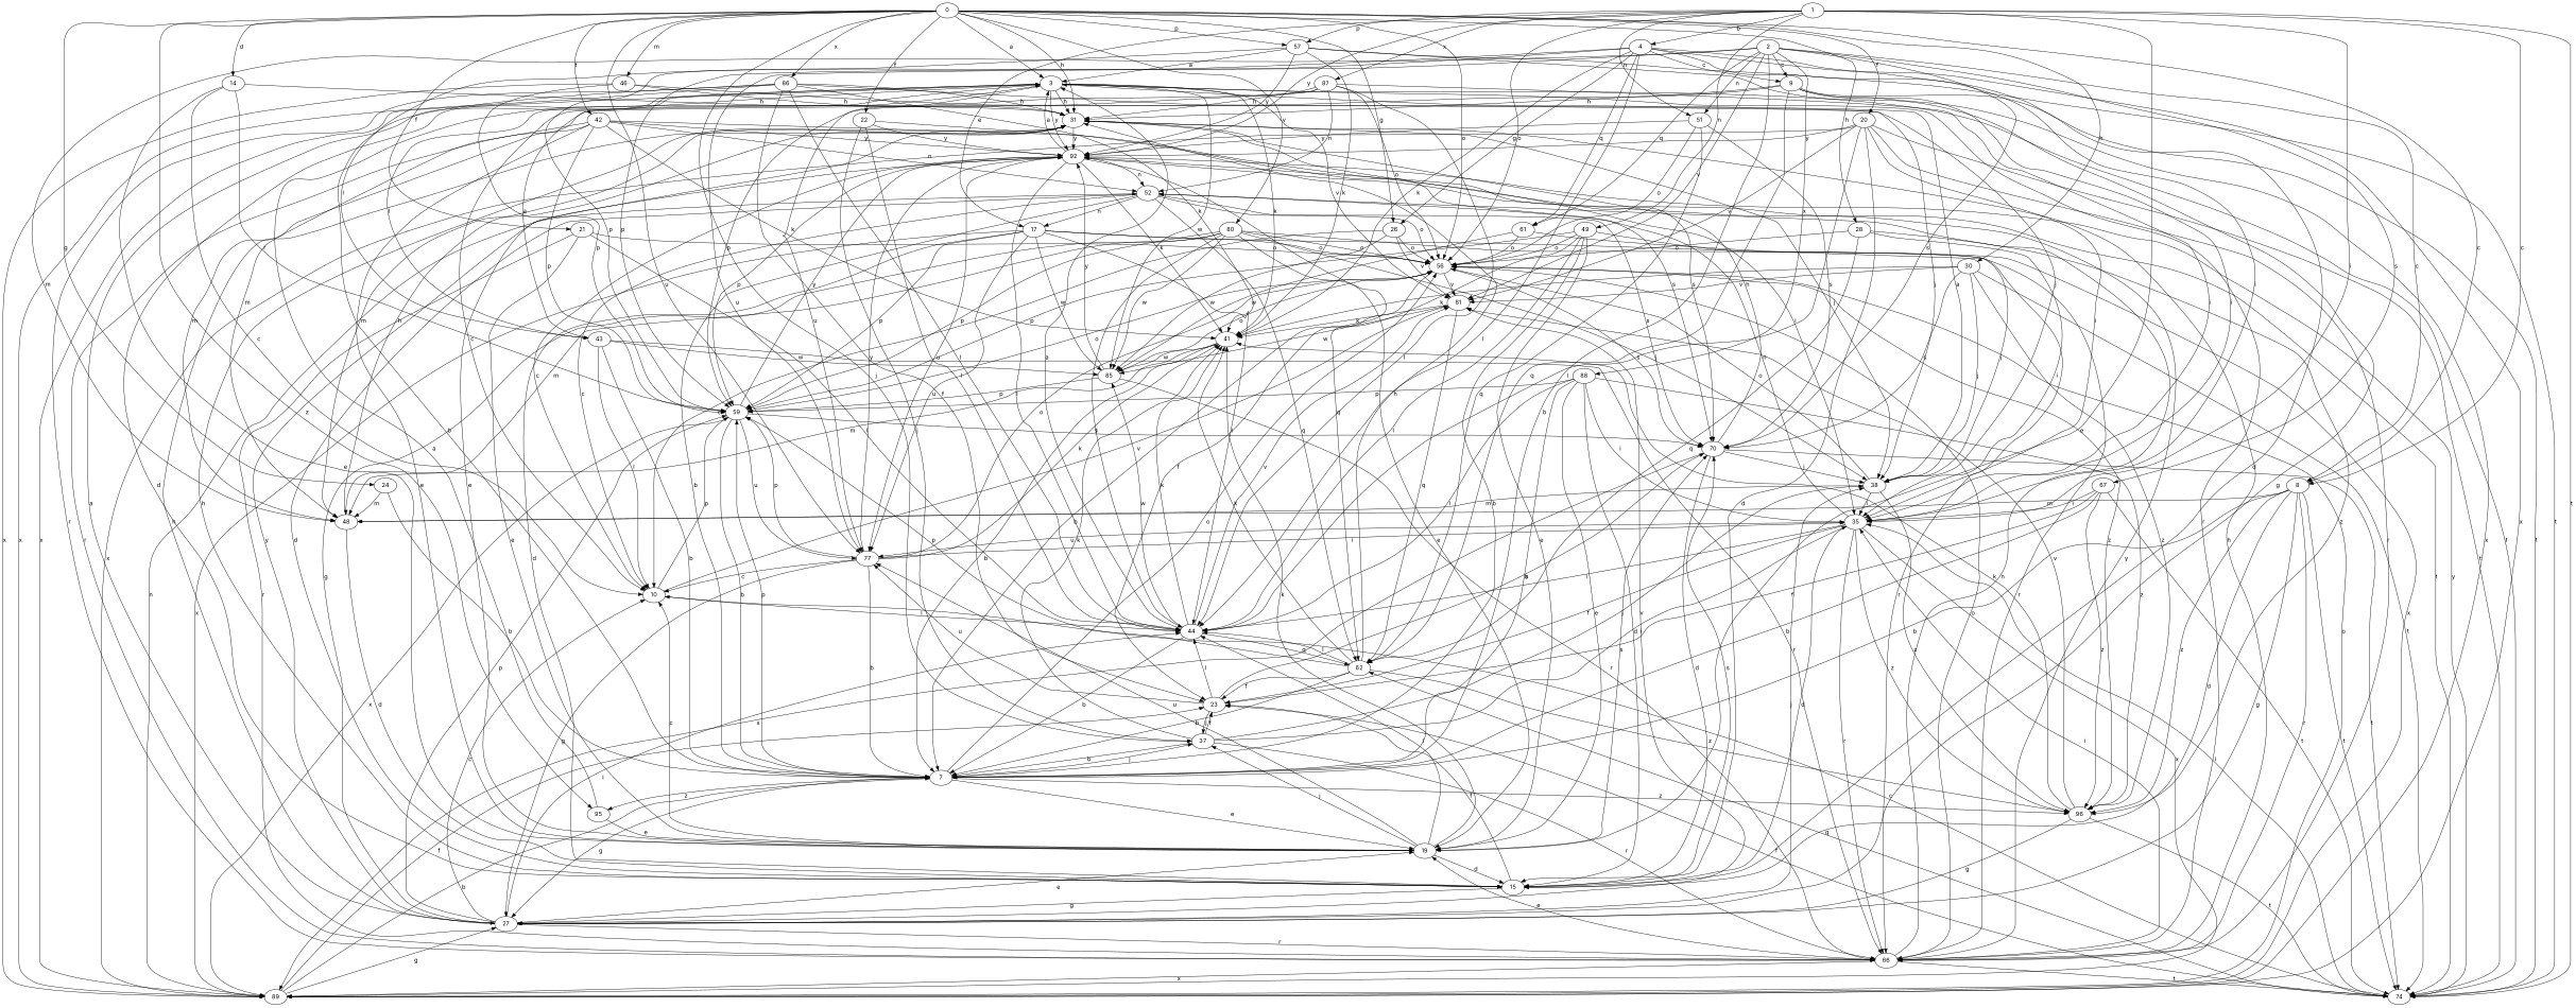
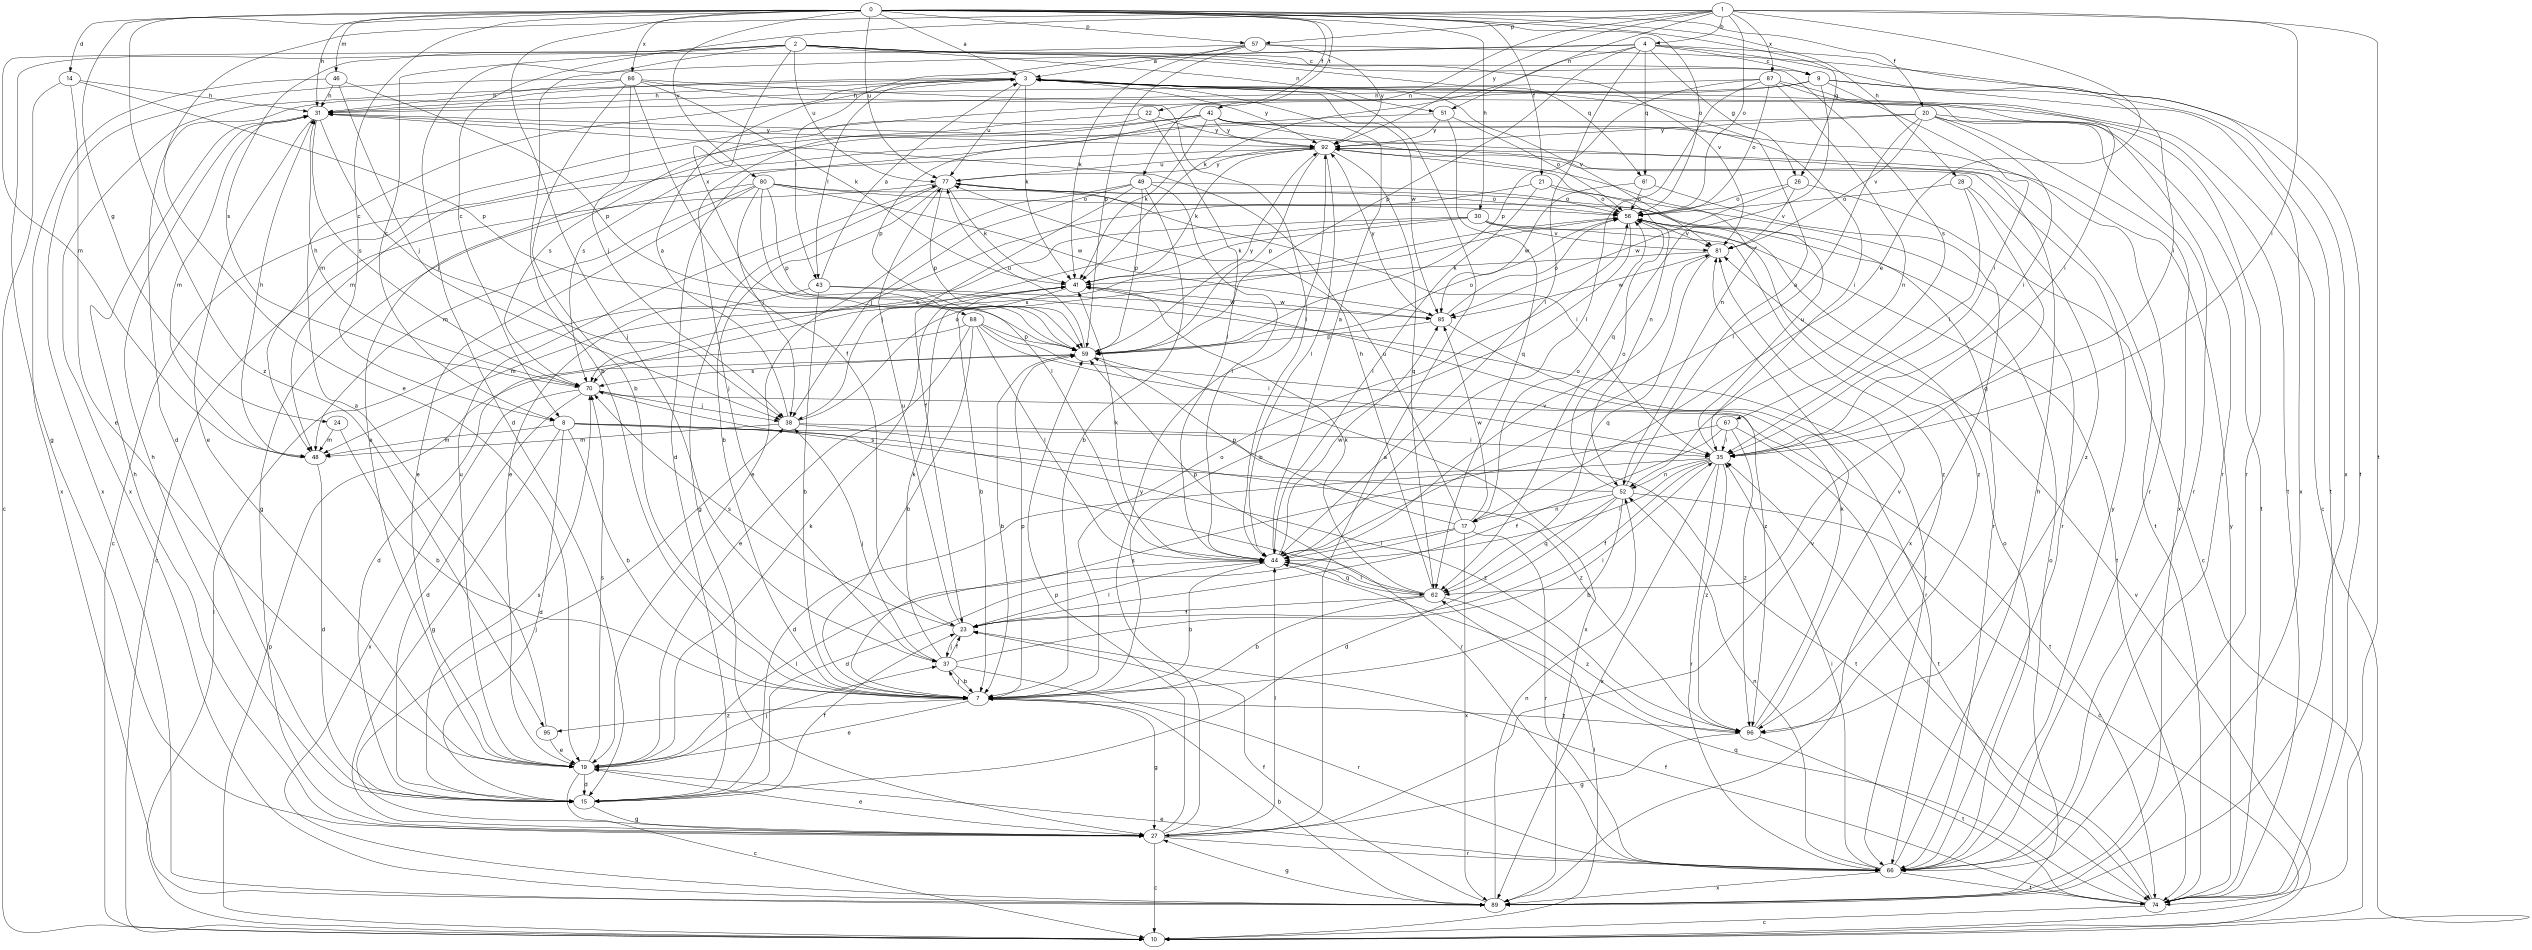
  strict digraph {
    fontname=Inter
    node [fontname=Inter]
    edge [fontname=Inter]
    0
    3
    8
    14
    20
    21
    22
    24
    26
    28
    30
    31
    37
    46
    56
    57
    n17 [label=42]
    77
    80
    86
    95
    74
    92
    81
    15
    41
    43
    66
    85
    89
    7
    48
    27
    96
    19
    59
    10
    35
    44
    70
    62
    38
    23
    52
    1
    4
    17
    49
    51
    87
    9
    61
    2
    67
    88
    0 -> 3 [label=a]
    0 -> 8 [label=c]
    0 -> 14 [label=d]
    0 -> 20 [label=f]
    0 -> 21 [label=f]
    0 -> 22 [label=f]
    0 -> 24 [label=g]
    0 -> 26 [label=g]
    0 -> 28 [label=h]
    0 -> 30 [label=h]
    0 -> 31 [label=h]
    0 -> 37 [label=j]
    0 -> 46 [label=m]
    0 -> 56 [label=o]
    0 -> 57 [label=p]
    0 -> n17 [label=t]
    0 -> 77 [label=u]
    0 -> 80 [label=v]
    0 -> 86 [label=x]
    0 -> 95 [label=z]
    3 -> 31 [label=h]
    3 -> 77 [label=u]
    3 -> 74 [label=t]
    3 -> 92 [label=y]
    3 -> 81 [label=v]
    3 -> 15 [label=d]
    3 -> 41 [label=k]
    3 -> 43 [label=l]
    3 -> 66 [label=r]
    3 -> 85 [label=w]
    3 -> 89 [label=x]
    8 -> 74 [label=t]
    8 -> 15 [label=d]
    8 -> 66 [label=r]
    8 -> 7 [label=b]
    8 -> 48 [label=m]
    8 -> 27 [label=g]
    8 -> 96 [label=z]
    14 -> 31 [label=h]
    14 -> 19 [label=e]
-   14 -> 59 [label=r]
+   14 -> 59 [label=p]
    14 -> 10 [label=c]
    20 -> 74 [label=t]
    20 -> 92 [label=y]
    20 -> 81 [label=v]
    20 -> 15 [label=d]
    20 -> 66 [label=r]
    20 -> 89 [label=x]
    20 -> 35 [label=i]
    20 -> 44 [label=l]
    21 -> 56 [label=o]
    21 -> 66 [label=r]
    21 -> 19 [label=e]
    21 -> 44 [label=l]
    22 -> 37 [label=j]
    22 -> 92 [label=y]
    22 -> 44 [label=l]
    22 -> 70 [label=s]
    24 -> 7 [label=b]
    24 -> 48 [label=m]
    26 -> 56 [label=o]
    26 -> 81 [label=v]
    26 -> 85 [label=w]
    26 -> 10 [label=c]
    28 -> 56 [label=o]
    28 -> 96 [label=z]
    28 -> 35 [label=i]
    28 -> 62 [label=q]
    30 -> 74 [label=t]
    30 -> 81 [label=v]
    30 -> 41 [label=k]
    30 -> 96 [label=z]
    30 -> 70 [label=s]
    30 -> 38 [label=j]
    31 -> 92 [label=y]
    31 -> 48 [label=m]
    31 -> 19 [label=e]
    31 -> 70 [label=s]
    31 -> 38 [label=j]
    37 -> 41 [label=k]
    37 -> 66 [label=r]
    37 -> 7 [label=b]
    37 -> 35 [label=i]
    37 -> 38 [label=j]
    37 -> 23 [label=f]
    46 -> 31 [label=h]
    46 -> 89 [label=x]
    46 -> 59 [label=p]
    46 -> 38 [label=j]
    56 -> 81 [label=v]
    56 -> 7 [label=b]
    56 -> 96 [label=z]
    56 -> 70 [label=s]
    57 -> 3 [label=a]
    57 -> 74 [label=t]
    57 -> 92 [label=y]
    57 -> 41 [label=k]
    57 -> 27 [label=g]
    57 -> 59 [label=p]
    n17 -> 92 [label=y]
    n17 -> 41 [label=k]
    n17 -> 66 [label=r]
    n17 -> 48 [label=m]
    n17 -> 19 [label=e]
    n17 -> 59 [label=p]
    n17 -> 35 [label=i]
    n17 -> 52 [label=n]
    77 -> 56 [label=o]
    77 -> 92 [label=y]
    77 -> 41 [label=k]
    77 -> 7 [label=b]
    77 -> 27 [label=g]
    77 -> 59 [label=p]
    77 -> 10 [label=c]
    77 -> 35 [label=i]
    80 -> 56 [label=o]
    80 -> 66 [label=r]
    80 -> 85 [label=w]
    80 -> 48 [label=m]
    80 -> 27 [label=g]
    80 -> 19 [label=e]
    80 -> 59 [label=p]
    80 -> 44 [label=l]
    80 -> 38 [label=j]
    86 -> 31 [label=h]
    86 -> 41 [label=k]
    86 -> 66 [label=r]
    86 -> 89 [label=x]
    86 -> 7 [label=b]
    86 -> 44 [label=l]
    86 -> 38 [label=j]
    86 -> 23 [label=f]
    95 -> 3 [label=a]
    95 -> 19 [label=e]
    74 -> 92 [label=y]
    74 -> 10 [label=c]
    74 -> 35 [label=i]
    74 -> 62 [label=q]
    74 -> 23 [label=f]
-   92 -> 3 [label=a]
+   52 -> 3 [label=a]
    92 -> 77 [label=u]
    92 -> 74 [label=t]
    92 -> 41 [label=k]
    92 -> 59 [label=p]
    92 -> 10 [label=c]
    92 -> 44 [label=l]
    92 -> 62 [label=q]
    92 -> 52 [label=n]
    81 -> 41 [label=k]
    81 -> 85 [label=w]
    81 -> 62 [label=q]
    15 -> 31 [label=h]
    15 -> 27 [label=g]
    15 -> 70 [label=s]
    15 -> 23 [label=f]
    41 -> 85 [label=w]
    41 -> 7 [label=b]
    41 -> 48 [label=m]
    43 -> 3 [label=a]
    43 -> 66 [label=r]
    43 -> 85 [label=w]
    43 -> 7 [label=b]
    43 -> 10 [label=l]
    66 -> 31 [label=h]
    66 -> 56 [label=o]
    66 -> 74 [label=t]
    66 -> 92 [label=y]
    66 -> 89 [label=x]
    66 -> 19 [label=e]
    66 -> 35 [label=i]
    66 -> 52 [label=n]
    85 -> 56 [label=o]
    85 -> 92 [label=y]
    85 -> 66 [label=r]
    85 -> 59 [label=p]
    89 -> 56 [label=o]
    89 -> 7 [label=b]
    89 -> 27 [label=g]
    89 -> 23 [label=f]
    89 -> 52 [label=n]
    7 -> 37 [label=j]
    7 -> 56 [label=o]
    7 -> 95 [label=z]
    7 -> 27 [label=g]
    7 -> 96 [label=z]
    7 -> 19 [label=e]
    7 -> 59 [label=p]
    48 -> 31 [label=h]
    48 -> 15 [label=d]
    27 -> 3 [label=a]
    27 -> 31 [label=h]
    27 -> 92 [label=y]
    27 -> 81 [label=v]
    27 -> 66 [label=r]
    27 -> 19 [label=e]
    27 -> 59 [label=p]
    27 -> 10 [label=c]
    27 -> 44 [label=l]
    27 -> 38 [label=j]
    96 -> 74 [label=t]
    96 -> 81 [label=v]
    96 -> 41 [label=k]
    96 -> 27 [label=g]
    19 -> 37 [label=j]
    19 -> 77 [label=u]
    19 -> 15 [label=d]
    19 -> 41 [label=k]
    19 -> 10 [label=c]
    19 -> 44 [label=l]
    19 -> 70 [label=s]
    59 -> 56 [label=o]
    59 -> 77 [label=u]
    59 -> 92 [label=y]
    59 -> 89 [label=x]
    59 -> 7 [label=b]
    59 -> 70 [label=s]
    10 -> 81 [label=v]
    10 -> 59 [label=p]
    10 -> 44 [label=l]
    35 -> 77 [label=u]
    35 -> 15 [label=d]
    35 -> 66 [label=r]
    35 -> 89 [label=x]
    35 -> 96 [label=z]
    35 -> 44 [label=l]
    35 -> 23 [label=f]
    35 -> 52 [label=n]
    44 -> 3 [label=a]
    44 -> 81 [label=v]
    44 -> 41 [label=k]
    44 -> 85 [label=w]
    44 -> 7 [label=b]
    44 -> 62 [label=q]
    70 -> 31 [label=h]
    70 -> 74 [label=t]
    70 -> 15 [label=d]
    70 -> 89 [label=x]
    70 -> 38 [label=j]
    62 -> 31 [label=h]
    62 -> 41 [label=k]
    62 -> 7 [label=b]
    62 -> 96 [label=z]
    62 -> 59 [label=p]
    62 -> 44 [label=l]
    62 -> 23 [label=f]
    38 -> 3 [label=a]
    38 -> 56 [label=o]
    38 -> 48 [label=m]
    38 -> 96 [label=z]
    38 -> 35 [label=i]
    23 -> 37 [label=j]
    23 -> 77 [label=u]
    23 -> 44 [label=l]
    23 -> 70 [label=s]
    52 -> 56 [label=o]
    52 -> 15 [label=d]
    52 -> 7 [label=b]
    52 -> 10 [label=c]
    52 -> 70 [label=s]
    52 -> 62 [label=q]
    52 -> 17 [label=n]
    1 -> 8 [label=c]
    1 -> 56 [label=o]
    1 -> 57 [label=p]
    1 -> 74 [label=t]
    1 -> 92 [label=y]
    1 -> 19 [label=e]
    1 -> 35 [label=i]
    1 -> 4 [label=b]
    1 -> 17 [label=e]
    1 -> 49 [label=n]
    1 -> 51 [label=n]
    1 -> 87 [label=x]
    4 -> 26 [label=g]
    4 -> 15 [label=d]
    4 -> 41 [label=k]
    4 -> 43 [label=l]
    4 -> 89 [label=x]
    4 -> 59 [label=p]
    4 -> 35 [label=i]
    4 -> 44 [label=l]
    4 -> 9 [label=c]
    4 -> 61 [label=q]
    17 -> 56 [label=o]
    17 -> 77 [label=u]
    17 -> 15 [label=d]
    17 -> 66 [label=r]
    17 -> 85 [label=w]
    17 -> 89 [label=x]
    17 -> 59 [label=p]
    17 -> 44 [label=l]
    49 -> 56 [label=o]
    49 -> 7 [label=b]
    49 -> 19 [label=e]
    49 -> 59 [label=p]
    49 -> 44 [label=l]
    49 -> 38 [label=j]
    49 -> 23 [label=f]
    51 -> 56 [label=o]
    51 -> 92 [label=y]
    51 -> 70 [label=s]
    51 -> 62 [label=q]
    87 -> 31 [label=h]
    87 -> 56 [label=o]
    87 -> 59 [label=p]
    87 -> 10 [label=c]
    87 -> 35 [label=i]
    87 -> 44 [label=l]
    87 -> 52 [label=n]
    9 -> 31 [label=h]
    9 -> 74 [label=t]
    9 -> 89 [label=x]
    9 -> 48 [label=m]
    9 -> 35 [label=i]
    9 -> 62 [label=q]
    61 -> 56 [label=o]
    61 -> 85 [label=w]
    61 -> 89 [label=x]
    2 -> 8 [label=c]
    2 -> 77 [label=u]
    2 -> 81 [label=v]
    2 -> 7 [label=b]
    2 -> 48 [label=m]
    2 -> 70 [label=s]
    2 -> 51 [label=n]
    2 -> 9 [label=c]
    2 -> 61 [label=q]
    2 -> 67 [label=s]
    2 -> 88 [label=x]
    67 -> 74 [label=t]
-   67 -> 7 [label=b]
+   67 -> 7 [label=s]
    67 -> 96 [label=z]
    67 -> 35 [label=i]
    67 -> 23 [label=f]
    88 -> 15 [label=d]
    88 -> 7 [label=b]
    88 -> 96 [label=z]
    88 -> 19 [label=e]
    88 -> 59 [label=p]
    88 -> 35 [label=i]
    88 -> 44 [label=l]
  }
